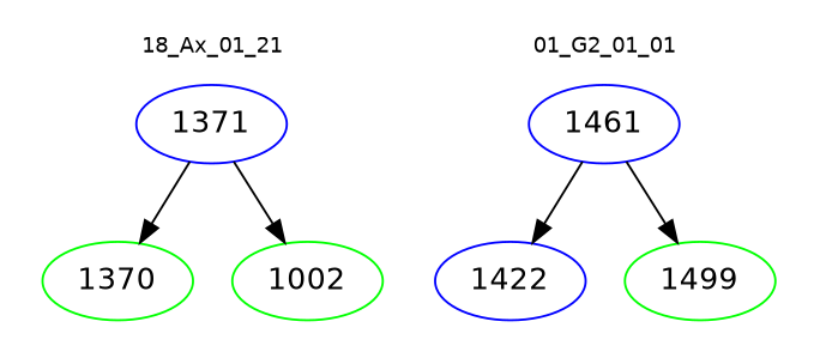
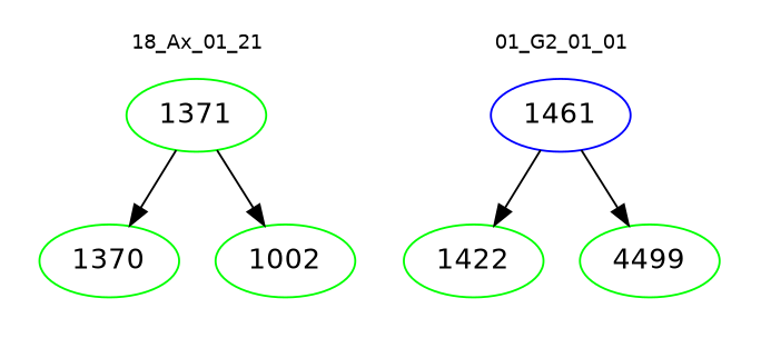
  digraph {
    fontname="DejaVu Sans"
    node [color=green fontname="DejaVu Sans"]
    edge [color=black fontname="DejaVu Sans"]
-   n1 [color=blue label=1371]
+   n1 [label=1371]
    n2 [label=1370]
    n3 [label=1002]
    n4 [color=blue label=1461]
-   n5 [color=blue label=1422]
-   n6 [label=1499]
+   n5 [label=1422]
+   n6 [label=4499]
    subgraph cluster_1 {
      color=white
      fontsize=10
      label="18_Ax_01_21"
      n1
      n2
      n3
    }
    subgraph cluster_2 {
      color=white
      fontsize=10
      label="01_G2_01_01"
      n4
      n5
      n6
    }
    n1 -> n2
    n1 -> n3
    n4 -> n5
    n4 -> n6
  }
